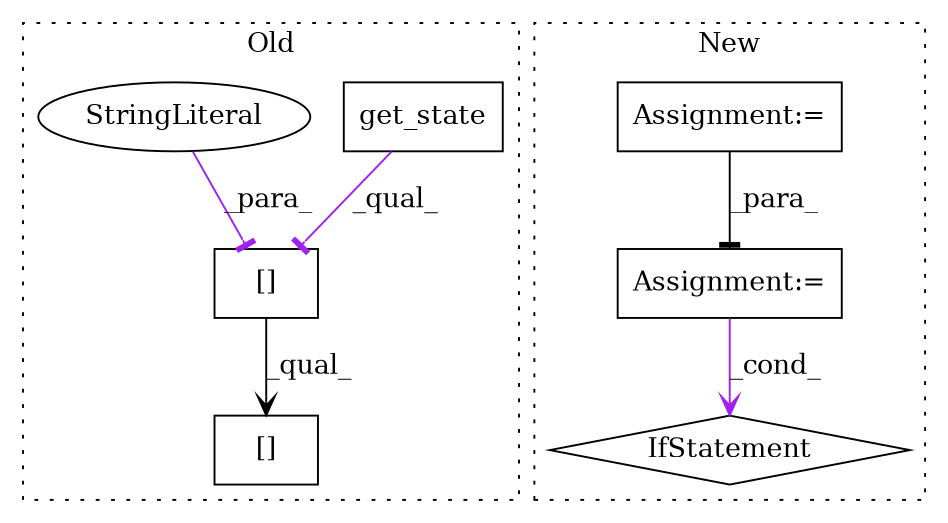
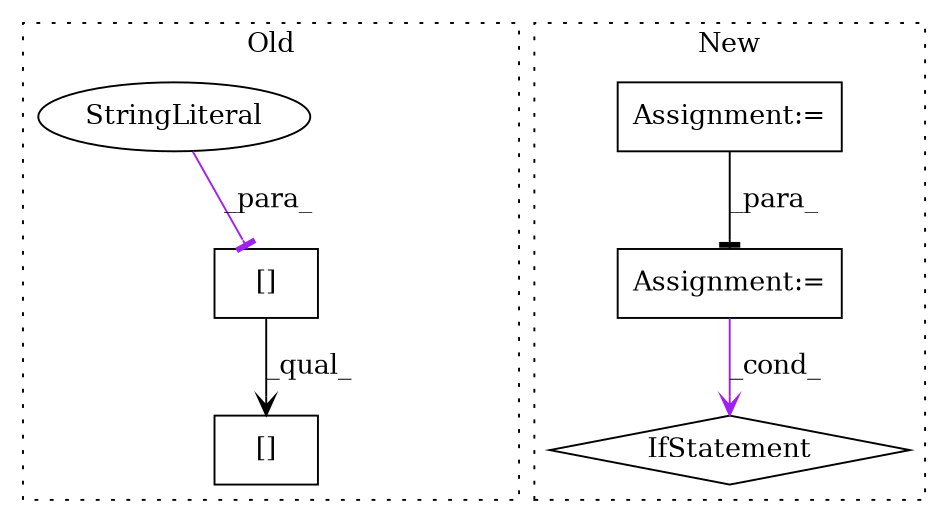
  digraph {
    node [a=2 shape=box]
    edge [color=purple arrowhead=tee]
-   n1 [a=32 l="10,1" label=get_state s="1515,1544"]
    n2 [l="2,1" label="[]" s="1877,1888"]
    n3 [a=45 l=9 label=StringLiteral s=1879 shape=ellipse]
    n4 [l="13,1" label="[]" s="1877,1894"]
    n5 [a=25 l="4,2" label=IfStatement s="1559,1572" shape=diamond]
    n6 [a=7 l=1 label="Assignment:=" s=1485]
    n7 [a=7 l=4 label="Assignment:=" s=1376]
    subgraph cluster_1 {
      label=Old
      style=dotted
-     n1
      n2
      n3
      n4
    }
    subgraph cluster_2 {
      label=New
      style=dotted
      n5
      n6
      n7
    }
-   n1 -> n2 [label=_qual_]
    n2 -> n4 [label=_qual_ color=black arrowhead=vee]
    n3 -> n2 [label=_para_]
    n6 -> n5 [label=_cond_ arrowhead=vee]
    n7 -> n6 [label=_para_ color=black]
  }
